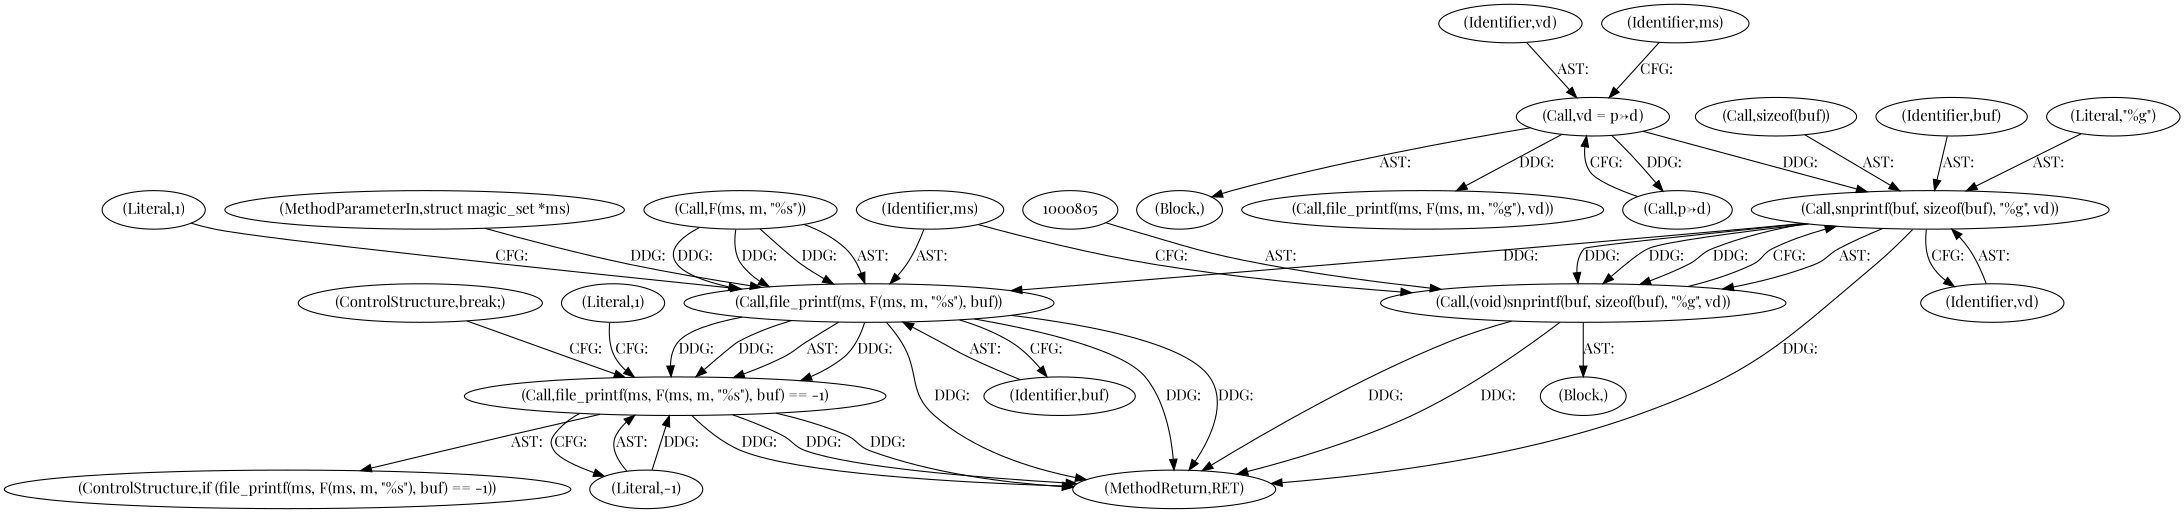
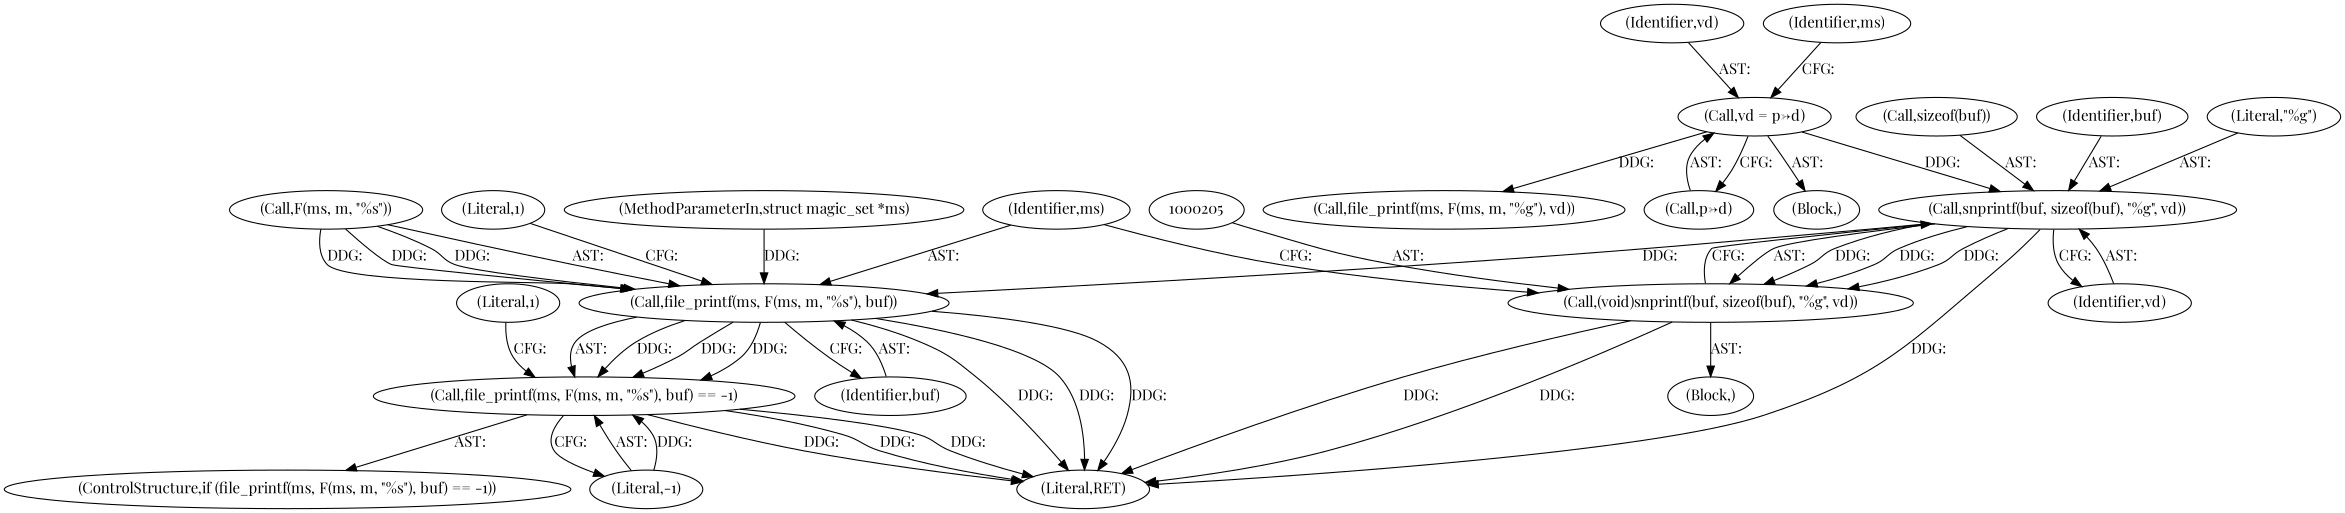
  digraph {
    fontname="Playfair Display"
    node [fontname="Playfair Display"]
    edge [fontname="Playfair Display"]
    n1 [label="(Call,snprintf(buf, sizeof(buf), \"%g\", vd))"]
    n2 [label="(Call,(void)snprintf(buf, sizeof(buf), \"%g\", vd))"]
    n3 [label="(Call,file_printf(ms, F(ms, m, \"%s\"), buf))"]
-   n4 [label="(MethodReturn,RET)"]
+   n4 [label="(Literal,RET)"]
    n5 [label="(Identifier,vd)"]
    n6 [label="(Block,)"]
    n7 [label="(Call,file_printf(ms, F(ms, m, \"%s\"), buf) == -1)"]
    n8 [label="(Identifier,buf)"]
    n9 [label="(Call,vd = p->d)"]
    n10 [label="(Block,)"]
    n11 [label="(Call,p->d)"]
    n12 [label="(Call,file_printf(ms, F(ms, m, \"%g\"), vd))"]
    n13 [label="(ControlStructure,if (file_printf(ms, F(ms, m, \"%s\"), buf) == -1))"]
    n14 [label="(Literal,-1)"]
    n15 [label="(Call,sizeof(buf))"]
    n16 [label="(Identifier,ms)"]
    n17 [label="(Literal,1)"]
    n18 [label="(Identifier,buf)"]
    n19 [label="(Identifier,vd)"]
    n20 [label="(Identifier,ms)"]
-   n21 [label="(ControlStructure,break;)"]
    n22 [label="(Literal,\"%g\")"]
    n23 [label="(MethodParameterIn,struct magic_set *ms)"]
    n24 [label="(Call,F(ms, m, \"%s\"))"]
    n25 [label="(Literal,1)"]
-   1000805
+   1000805 [label=1000205]
    n1 -> n2 [label="AST: "]
    n1 -> n2 [label="DDG: "]
    n1 -> n2 [label="DDG: "]
    n1 -> n2 [label="DDG: "]
    n1 -> n3 [label="DDG: "]
    n1 -> n4 [label="DDG: "]
    n1 -> n5 [label="CFG: "]
    n2 -> n1 [label="CFG: "]
    n2 -> n4 [label="DDG: "]
    n2 -> n4 [label="DDG: "]
    n2 -> n6 [label="AST: "]
    n3 -> n4 [label="DDG: "]
    n3 -> n4 [label="DDG: "]
    n3 -> n4 [label="DDG: "]
    n3 -> n7 [label="AST: "]
    n3 -> n7 [label="DDG: "]
    n3 -> n7 [label="DDG: "]
    n3 -> n7 [label="DDG: "]
    n3 -> n8 [label="CFG: "]
    n5 -> n1 [label="AST: "]
    n7 -> n4 [label="DDG: "]
    n7 -> n4 [label="DDG: "]
    n7 -> n4 [label="DDG: "]
    n7 -> n13 [label="AST: "]
    n7 -> n14 [label="CFG: "]
    n8 -> n3 [label="AST: "]
    n9 -> n1 [label="DDG: "]
    n9 -> n10 [label="AST: "]
-   n9 -> n11 [label="DDG: "]
+   n9 -> n11 [label="CFG: "]
    n9 -> n12 [label="DDG: "]
-   n11 -> n9 [label="CFG: "]
+   n11 -> n9 [label="AST: "]
    n14 -> n7 [label="AST: "]
    n14 -> n7 [label="DDG: "]
    n15 -> n1 [label="AST: "]
    n16 -> n2 [label="CFG: "]
    n16 -> n3 [label="AST: "]
    n17 -> n7 [label="CFG: "]
    n18 -> n1 [label="AST: "]
    n19 -> n9 [label="AST: "]
    n20 -> n9 [label="CFG: "]
-   n21 -> n7 [label="CFG: "]
    n22 -> n1 [label="AST: "]
    n23 -> n3 [label="DDG: "]
    n24 -> n3 [label="AST: "]
    n24 -> n3 [label="DDG: "]
    n24 -> n3 [label="DDG: "]
    n24 -> n3 [label="DDG: "]
    n25 -> n3 [label="CFG: "]
    1000805 -> n2 [label="AST: "]
  }
